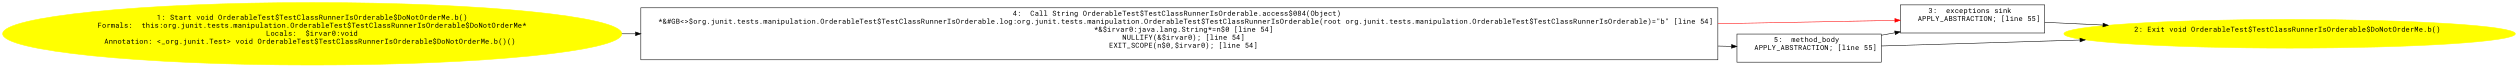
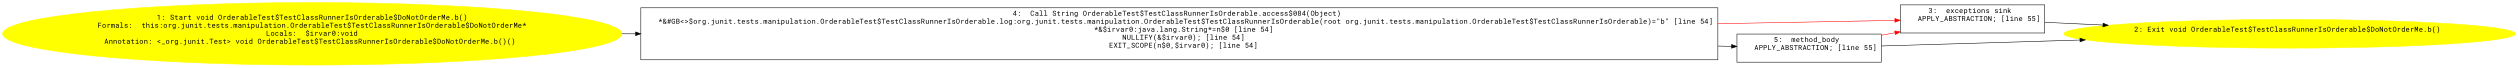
  digraph {
    rankdir=LR
    fontname="Roboto Mono"
    node [fontname="Roboto Mono" shape=box]
    edge [fontname="Roboto Mono"]
    n1 [color=yellow label="1: Start void OrderableTest$TestClassRunnerIsOrderable$DoNotOrderMe.b()\nFormals:  this:org.junit.tests.manipulation.OrderableTest$TestClassRunnerIsOrderable$DoNotOrderMe*\nLocals:  $irvar0:void\nAnnotation: <_org.junit.Test> void OrderableTest$TestClassRunnerIsOrderable$DoNotOrderMe.b()() \n  " style=filled shape=""]
    n2 [label="4:  Call String OrderableTest$TestClassRunnerIsOrderable.access$084(Object) \n   *&#GB<>$org.junit.tests.manipulation.OrderableTest$TestClassRunnerIsOrderable.log:org.junit.tests.manipulation.OrderableTest$TestClassRunnerIsOrderable(root org.junit.tests.manipulation.OrderableTest$TestClassRunnerIsOrderable)=\"b\" [line 54]\n  *&$irvar0:java.lang.String*=n$0 [line 54]\n  NULLIFY(&$irvar0); [line 54]\n  EXIT_SCOPE(n$0,$irvar0); [line 54]\n "]
    n3 [label="3:  exceptions sink \n   APPLY_ABSTRACTION; [line 55]\n "]
    n4 [label="5:  method_body \n   APPLY_ABSTRACTION; [line 55]\n "]
    n5 [color=yellow label="2: Exit void OrderableTest$TestClassRunnerIsOrderable$DoNotOrderMe.b() \n  " style=filled shape=""]
    n1 -> n2
    n2 -> n3 [color=red]
    n2 -> n4
    n3 -> n5
-   n4 -> n3 [color=black]
+   n4 -> n3 [color=red]
    n4 -> n5
  }
